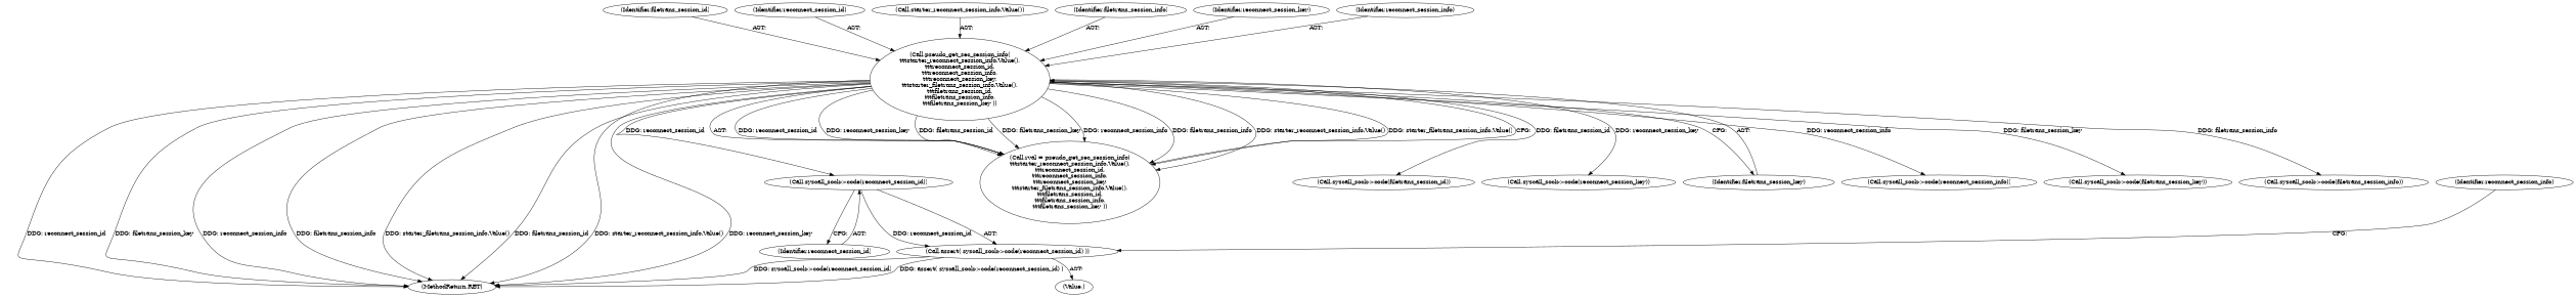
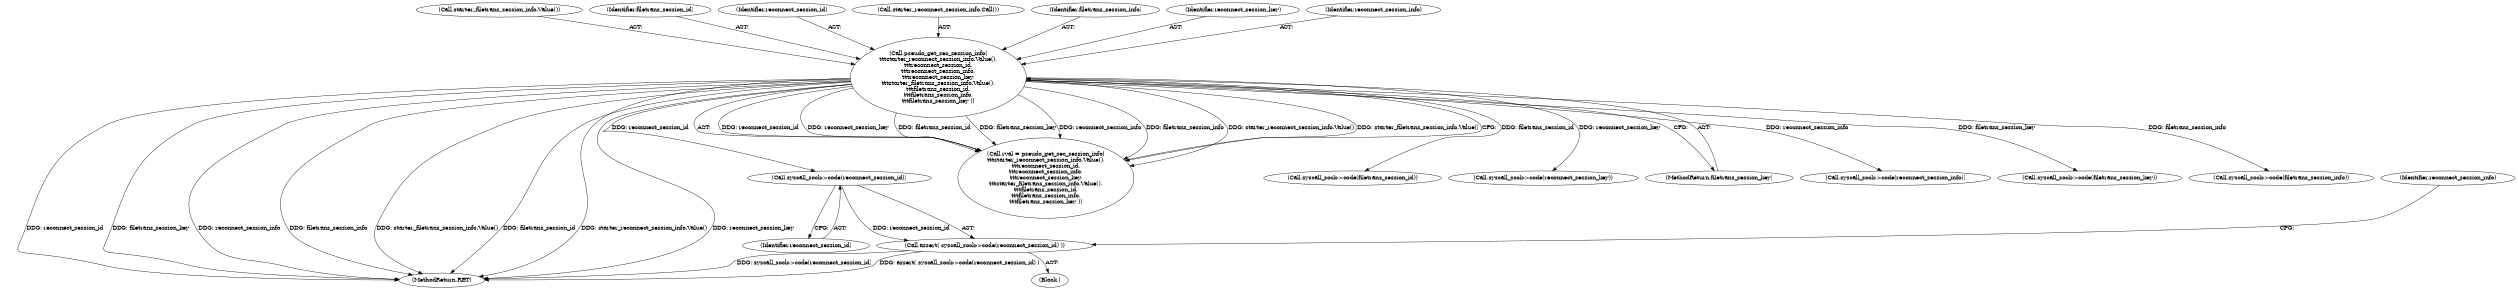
  digraph {
    n1 [label="(Call,assert( syscall_sock->code(reconnect_session_id) ))"]
-   n2 [label="(Value,)"]
+   n2 [label="(Block,)"]
    n3 [label="(MethodReturn,RET)"]
    n4 [label="(Call,syscall_sock->code(reconnect_session_id))"]
    n5 [label="(Identifier,reconnect_session_id)"]
    n6 [label="(Call,pseudo_get_sec_session_info(\n\t\t\tstarter_reconnect_session_info.Value(),\n\t\t\treconnect_session_id,\n\t\t\treconnect_session_info,\n\t\t\treconnect_session_key,\n\t\t\tstarter_filetrans_session_info.Value(),\n\t\t\tfiletrans_session_id,\n\t\t\tfiletrans_session_info,\n\t\t\tfiletrans_session_key ))"]
    n7 [label="(Call,rval = pseudo_get_sec_session_info(\n\t\t\tstarter_reconnect_session_info.Value(),\n\t\t\treconnect_session_id,\n\t\t\treconnect_session_info,\n\t\t\treconnect_session_key,\n\t\t\tstarter_filetrans_session_info.Value(),\n\t\t\tfiletrans_session_id,\n\t\t\tfiletrans_session_info,\n\t\t\tfiletrans_session_key ))"]
    n8 [label="(Call,syscall_sock->code(filetrans_session_id))"]
    n9 [label="(Call,syscall_sock->code(reconnect_session_key))"]
-   n10 [label="(Identifier,filetrans_session_key)"]
+   n10 [label="(MethodReturn,filetrans_session_key)"]
    n11 [label="(Call,syscall_sock->code(reconnect_session_info))"]
    n12 [label="(Call,syscall_sock->code(filetrans_session_key))"]
    n13 [label="(Call,syscall_sock->code(filetrans_session_info))"]
+   n14 [label="(Call,starter_filetrans_session_info.Value())"]
    n15 [label="(Identifier,filetrans_session_id)"]
    n16 [label="(Identifier,reconnect_session_id)"]
-   n17 [label="(Call,starter_reconnect_session_info.Value())"]
+   n17 [label="(Call,starter_reconnect_session_info.Call())"]
    n18 [label="(Identifier,reconnect_session_info)"]
    n19 [label="(Identifier,filetrans_session_info)"]
    n20 [label="(Identifier,reconnect_session_key)"]
    n21 [label="(Identifier,reconnect_session_info)"]
    n1 -> n2 [label="AST: "]
    n1 -> n3 [label="DDG: syscall_sock->code(reconnect_session_id)"]
    n1 -> n3 [label="DDG: assert( syscall_sock->code(reconnect_session_id) )"]
    n4 -> n1 [label="AST: "]
    n4 -> n1 [label="DDG: reconnect_session_id"]
    n4 -> n5 [label="CFG: "]
    n5 -> n4 [label="AST: "]
    n6 -> n3 [label="DDG: reconnect_session_id"]
    n6 -> n3 [label="DDG: filetrans_session_key"]
    n6 -> n3 [label="DDG: reconnect_session_info"]
    n6 -> n3 [label="DDG: filetrans_session_info"]
    n6 -> n3 [label="DDG: starter_filetrans_session_info.Value()"]
    n6 -> n3 [label="DDG: filetrans_session_id"]
    n6 -> n3 [label="DDG: starter_reconnect_session_info.Value()"]
    n6 -> n3 [label="DDG: reconnect_session_key"]
    n6 -> n4 [label="DDG: reconnect_session_id"]
    n6 -> n7 [label="AST: "]
    n6 -> n7 [label="DDG: reconnect_session_id"]
    n6 -> n7 [label="DDG: reconnect_session_key"]
    n6 -> n7 [label="DDG: filetrans_session_id"]
    n6 -> n7 [label="DDG: filetrans_session_key"]
    n6 -> n7 [label="DDG: reconnect_session_info"]
    n6 -> n7 [label="DDG: filetrans_session_info"]
    n6 -> n7 [label="DDG: starter_reconnect_session_info.Value()"]
    n6 -> n7 [label="DDG: starter_filetrans_session_info.Value()"]
    n6 -> n8 [label="DDG: filetrans_session_id"]
    n6 -> n9 [label="DDG: reconnect_session_key"]
    n6 -> n10 [label="CFG: "]
    n6 -> n11 [label="DDG: reconnect_session_info"]
    n6 -> n12 [label="DDG: filetrans_session_key"]
    n6 -> n13 [label="DDG: filetrans_session_info"]
    n7 -> n6 [label="CFG: "]
    n10 -> n6 [label="AST: "]
+   n14 -> n6 [label="AST: "]
    n15 -> n6 [label="AST: "]
    n16 -> n6 [label="AST: "]
    n17 -> n6 [label="AST: "]
    n18 -> n1 [label="CFG: "]
    n19 -> n6 [label="AST: "]
    n20 -> n6 [label="AST: "]
    n21 -> n6 [label="AST: "]
  }
